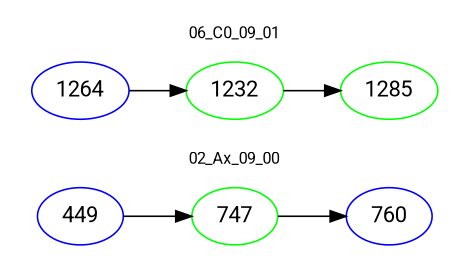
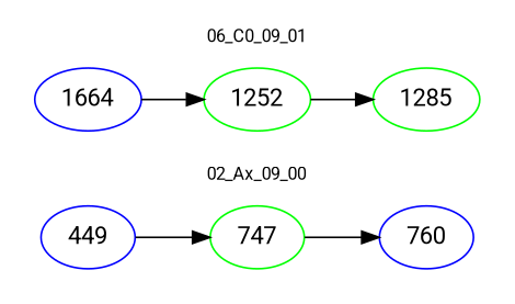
  digraph {
    fontname=Roboto
    rankdir=LR
    node [color=blue fontname=Roboto]
    edge [color=black fontname=Roboto]
    n1 [label=449]
    n2 [color=green label=747]
    n3 [label=760]
-   n4 [label=1264]
-   n5 [color=green label=1232]
+   n4 [label=1664]
+   n5 [color=green label=1252]
    n6 [color=green label=1285]
    subgraph cluster_1 {
      color=white
      fontsize=10
      label="02_Ax_09_00"
      n1
      n2
      n3
    }
    subgraph cluster_2 {
      color=white
      fontsize=10
      label="06_C0_09_01"
      n4
      n5
      n6
    }
    n1 -> n2
    n2 -> n3
    n4 -> n5
    n5 -> n6
  }
